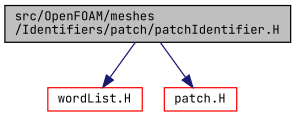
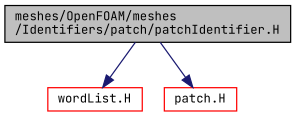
  digraph {
    fontname="JetBrains Mono"
    node [color=red fontname="JetBrains Mono" fontsize=10 shape=record]
    edge [color=midnightblue fontname="JetBrains Mono" fontsize=10 labelfontname=FreeSans labelfontsize=10 style=solid]
-   n1 [color=black fillcolor=grey75 fontcolor=black height=0.2 label="src/OpenFOAM/meshes\l/Identifiers/patch/patchIdentifier.H" style=filled width=0.4]
+   n1 [color=black fillcolor=grey75 fontcolor=black height=0.2 label="meshes/OpenFOAM/meshes\l/Identifiers/patch/patchIdentifier.H" style=filled width=0.4]
    n2 [height=0.2 label="wordList.H" width=0.4]
    n3 [height=0.2 label="patch.H" width=0.4]
    n1 -> n2
    n1 -> n3
  }
